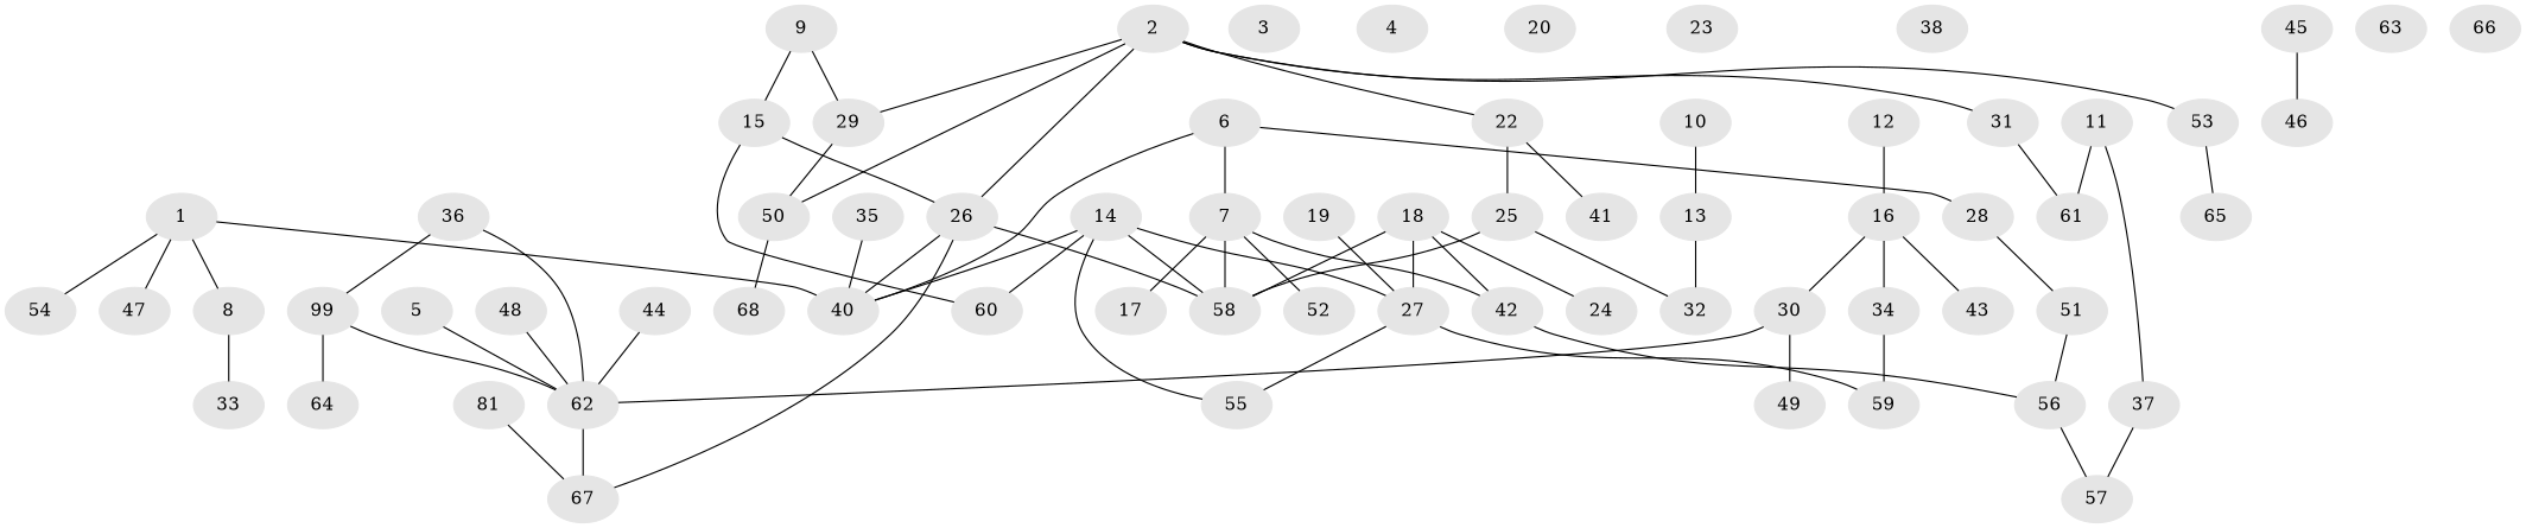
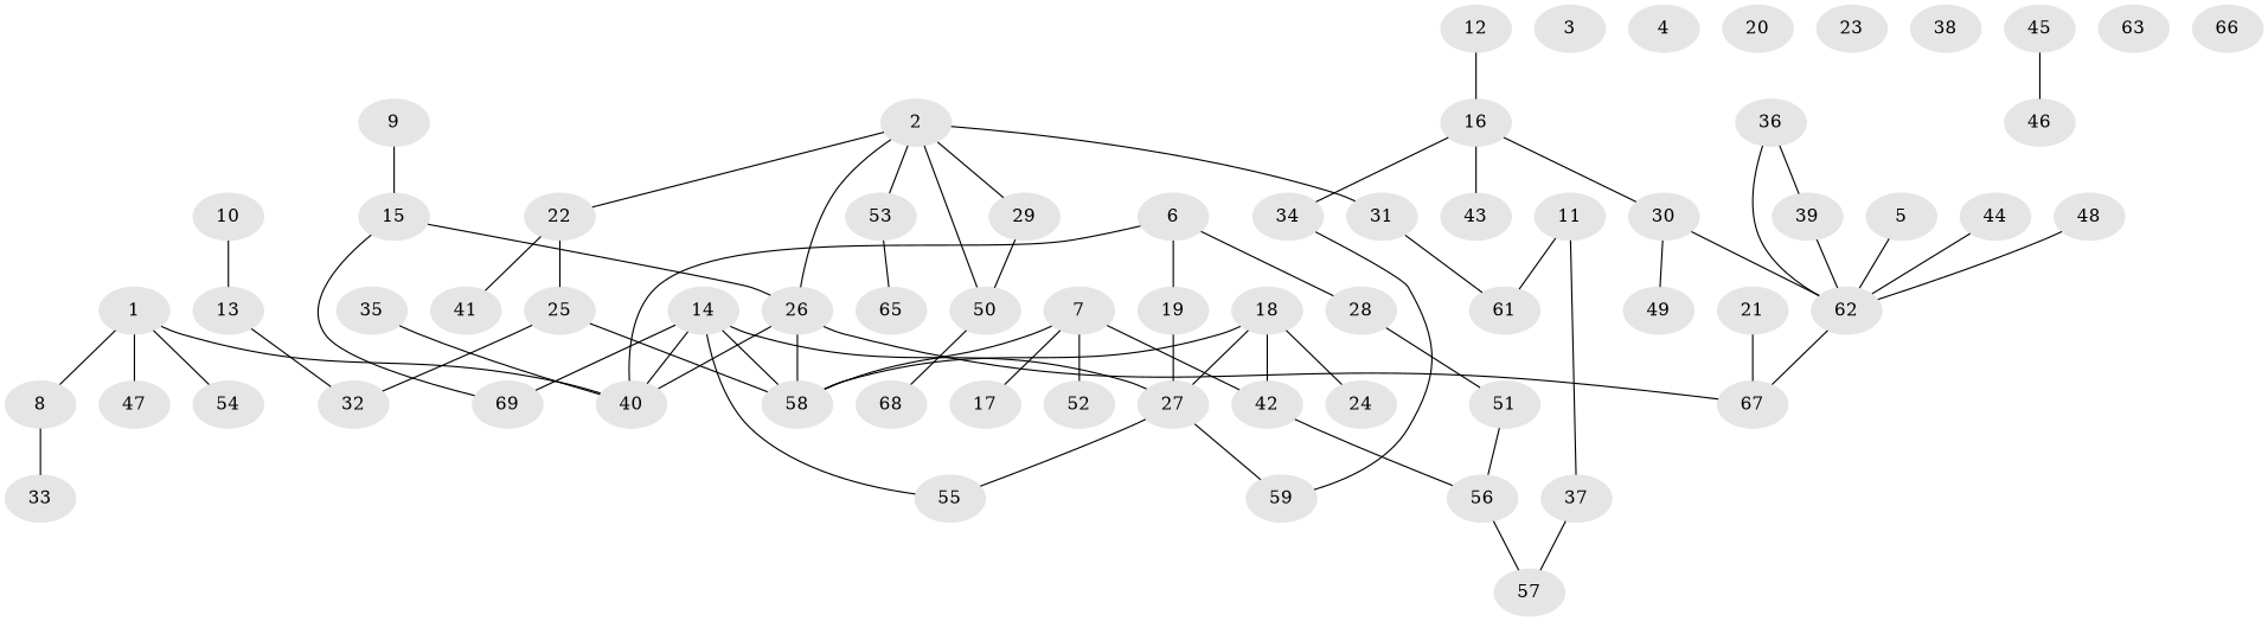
  graph {
    node [color=gray90 style=filled]
    1
    8
    40
    47
    54
    33
    2
    22
    26
    29
    31
    50
    53
    25
    41
    58
    67
    61
    68
    65
    3
    4
    5
    62
    6
    7
    28
    17
    42
    52
    51
    56
    9
    15
-   60
+   60 [label=69]
    10
    13
    32
    11
    37
    57
    12
    16
    30
    34
    43
    14
    27
    55
    59
    49
    18
    24
    19
    20
-   21 [label=81]
+   21
    23
    35
    36
-   39 [label=99]
-   64
+   39
    38
    44
    45
    46
    48
    63
    66
    1 -- 8
    1 -- 40
    1 -- 47
    1 -- 54
    8 -- 33
    2 -- 22
    2 -- 26
    2 -- 29
    2 -- 31
    2 -- 50
    2 -- 53
    22 -- 25
    22 -- 41
    26 -- 40
    26 -- 58
    26 -- 67
    29 -- 50
    31 -- 61
    50 -- 68
    53 -- 65
    25 -- 58
    25 -- 32
    5 -- 62
    62 -- 67
    6 -- 40
-   6 -- 7
+   6 -- 19
    6 -- 28
    7 -- 58
    7 -- 17
    7 -- 42
    7 -- 52
    28 -- 51
    42 -- 56
    51 -- 56
    56 -- 57
-   9 -- 29
    9 -- 15
    15 -- 26
    15 -- 60
    10 -- 13
    13 -- 32
    11 -- 61
    11 -- 37
    37 -- 57
    12 -- 16
    16 -- 30
    16 -- 34
    16 -- 43
    30 -- 62
    30 -- 49
    34 -- 59
    14 -- 40
    14 -- 58
    14 -- 60
    14 -- 27
    14 -- 55
    27 -- 55
    27 -- 59
    18 -- 58
    18 -- 42
    18 -- 27
    18 -- 24
    19 -- 27
    21 -- 67
    35 -- 40
    36 -- 62
    36 -- 39
    39 -- 62
-   39 -- 64
    44 -- 62
    45 -- 46
    48 -- 62
  }
